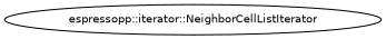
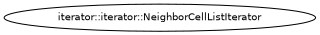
  digraph {
    rankdir=TB
-   n1 [color=black fillcolor=white fontname=Helvetica fontsize=10 height=0.2 label="espressopp::iterator::NeighborCellListIterator" shape=ellipse style=filled width=0.4]
+   n1 [color=black fillcolor=white fontname=Helvetica fontsize=10 height=0.2 label="iterator::iterator::NeighborCellListIterator" shape=ellipse style=filled width=0.4]
  }
